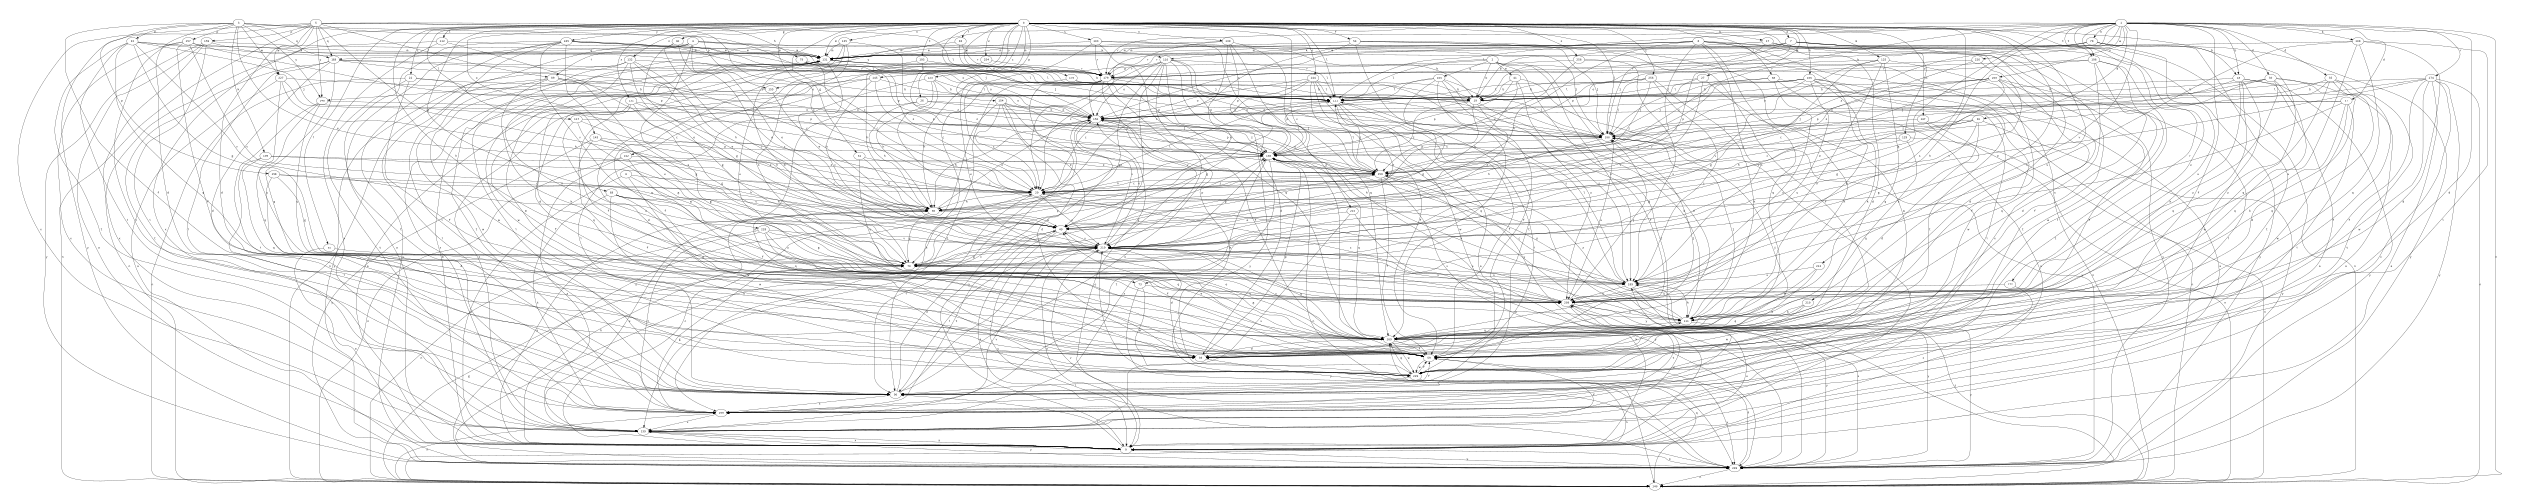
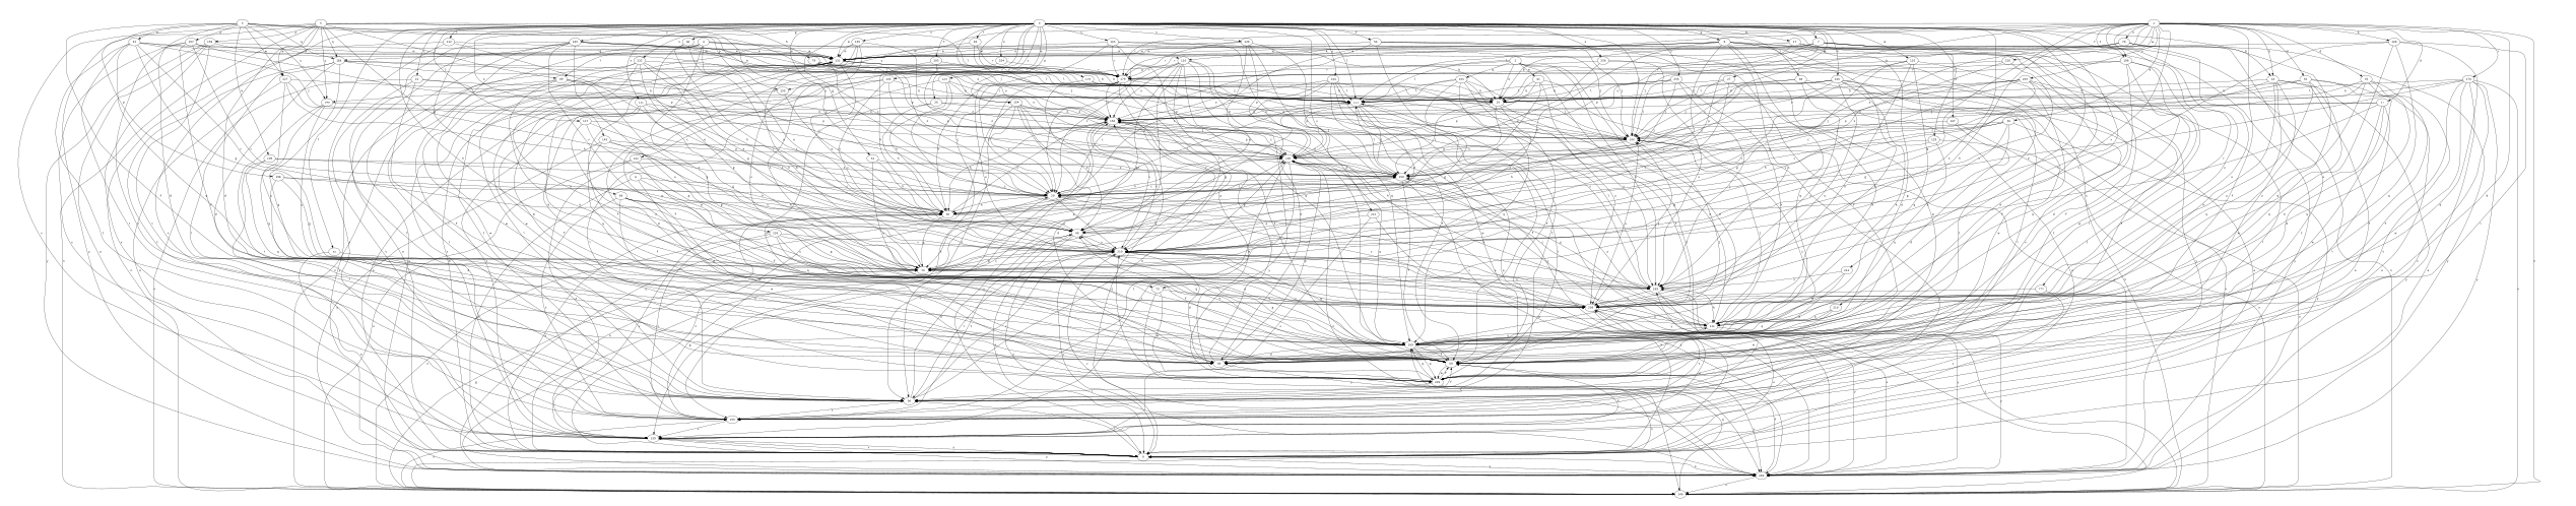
  strict digraph {
    fontname="Source Code Pro"
    node [fontname="Source Code Pro"]
    edge [fontname="Source Code Pro"]
    0
    7
    8
    17
    18
    22
    26
    27
    29
    54
    60
    61
    68
    73
    83
    85
    88
    100
    106
    112
    117
    121
    123
    125
    129
    131
    132
    135
    139
    142
    143
    144
    145
    147
    150
    154
    170
    n38 [label=103]
    189
    193
    198
    210
    212
    215
    231
    239
    245
    254
    256
    258
    39
    140
    179
    219
    249
    90
    160
    199
    110
    80
    111
    169
    19
    9
    229
    59
    259
    70
    49
    209
    1
    30
    35
    36
    37
    78
    108
    172
    174
    200
    226
    248
    2
    41
    155
    165
    3
    43
    109
    157
    158
    168
    227
    4
    89
    5
    79
    159
    6
    228
    0 -> 7 [label=a]
+   0 -> 8 [label=a]
    0 -> 17 [label=b]
    0 -> 18 [label=b]
    0 -> 22 [label=c]
    0 -> 26 [label=c]
    0 -> 27 [label=c]
    0 -> 29 [label=c]
    0 -> 54 [label=f]
    0 -> 60 [label=g]
    0 -> 61 [label=g]
    0 -> 68 [label=g]
    0 -> 73 [label=h]
    0 -> 83 [label=i]
    0 -> 85 [label=i]
    0 -> 88 [label=i]
    0 -> 100 [label=j]
    0 -> 106 [label=k]
    0 -> 112 [label=l]
    0 -> 117 [label=l]
    0 -> 121 [label=l]
    0 -> 123 [label=m]
    0 -> 125 [label=m]
    0 -> 129 [label=m]
    0 -> 131 [label=m]
    0 -> 132 [label=n]
    0 -> 135 [label=n]
    0 -> 139 [label=n]
    0 -> 142 [label=o]
    0 -> 143 [label=o]
    0 -> 144 [label=o]
    0 -> 145 [label=o]
    0 -> 147 [label=o]
    0 -> 150 [label=o]
    0 -> 154 [label=p]
    0 -> 170 [label=r]
    0 -> n38 [label=s]
    0 -> 189 [label=s]
    0 -> 193 [label=t]
    0 -> 198 [label=t]
    0 -> 210 [label=v]
    0 -> 212 [label=v]
    0 -> 215 [label=v]
    0 -> 231 [label=x]
    0 -> 239 [label=x]
    0 -> 245 [label=y]
    0 -> 254 [label=z]
    0 -> 256 [label=z]
    0 -> 258 [label=z]
    7 -> 131 [label=m]
    7 -> 39 [label=d]
    7 -> 140 [label=n]
    7 -> 179 [label=r]
    7 -> 219 [label=v]
    7 -> 249 [label=y]
    7 -> 90 [label=i]
    7 -> 160 [label=p]
    8 -> 131 [label=m]
    8 -> 150 [label=o]
    8 -> 189 [label=s]
    8 -> 239 [label=x]
    8 -> 219 [label=v]
    8 -> 249 [label=y]
    8 -> 199 [label=t]
    8 -> 110 [label=k]
    8 -> 80 [label=h]
    8 -> 111 [label=k]
    8 -> 169 [label=q]
    17 -> 100 [label=j]
    17 -> 131 [label=m]
    17 -> 39 [label=d]
    17 -> 249 [label=y]
    17 -> 199 [label=t]
    18 -> 29 [label=c]
    18 -> 249 [label=y]
    18 -> 111 [label=k]
    18 -> 169 [label=q]
    18 -> 19 [label=b]
    18 -> 9 [label=a]
    18 -> 229 [label=w]
    22 -> 140 [label=n]
    22 -> 160 [label=p]
    22 -> 199 [label=t]
    22 -> 19 [label=b]
    22 -> 59 [label=f]
    26 -> 150 [label=o]
    26 -> 39 [label=d]
    26 -> 80 [label=h]
    26 -> 259 [label=z]
    27 -> 100 [label=j]
    27 -> 121 [label=l]
    27 -> 219 [label=v]
    27 -> 111 [label=k]
    29 -> 121 [label=l]
    29 -> 219 [label=v]
    29 -> 90 [label=i]
    29 -> 80 [label=h]
    29 -> 259 [label=z]
    54 -> 29 [label=c]
    54 -> 100 [label=j]
    54 -> 131 [label=m]
    54 -> 199 [label=t]
    54 -> 229 [label=w]
    54 -> 59 [label=f]
    60 -> 131 [label=m]
    60 -> 219 [label=v]
    60 -> 70 [label=g]
    60 -> 49 [label=e]
    61 -> 80 [label=h]
    61 -> 259 [label=z]
    61 -> 209 [label=u]
    68 -> 219 [label=v]
    68 -> 199 [label=t]
    68 -> 80 [label=h]
    68 -> 169 [label=q]
    68 -> 229 [label=w]
    68 -> 209 [label=u]
    73 -> 249 [label=y]
    73 -> 229 [label=w]
    73 -> 209 [label=u]
    83 -> 100 [label=j]
    83 -> 131 [label=m]
    83 -> 179 [label=r]
    85 -> 9 [label=a]
    85 -> 70 [label=g]
    88 -> 121 [label=l]
    88 -> 140 [label=n]
    88 -> 19 [label=b]
    88 -> 9 [label=a]
    88 -> 209 [label=u]
    100 -> 160 [label=p]
    100 -> 80 [label=h]
    100 -> 209 [label=u]
    106 -> 100 [label=j]
    106 -> 121 [label=l]
    106 -> 90 [label=i]
    106 -> 160 [label=p]
    106 -> 111 [label=k]
    106 -> 9 [label=a]
    106 -> 229 [label=w]
    106 -> 259 [label=z]
    106 -> 209 [label=u]
    112 -> 131 [label=m]
    112 -> 239 [label=x]
    112 -> 140 [label=n]
    112 -> 49 [label=e]
    117 -> 100 [label=j]
    117 -> 80 [label=h]
    117 -> 70 [label=g]
    117 -> 209 [label=u]
    121 -> 150 [label=o]
    121 -> 90 [label=i]
    121 -> 59 [label=f]
    121 -> 259 [label=z]
    121 -> 49 [label=e]
    123 -> 121 [label=l]
    123 -> 150 [label=o]
    123 -> 189 [label=s]
    123 -> 90 [label=i]
    123 -> 80 [label=h]
    125 -> 179 [label=r]
    125 -> 219 [label=v]
    125 -> 169 [label=q]
    125 -> 59 [label=f]
    125 -> 70 [label=g]
    125 -> 209 [label=u]
    129 -> 140 [label=n]
    129 -> 160 [label=p]
    129 -> 169 [label=q]
    129 -> 70 [label=g]
    131 -> 121 [label=l]
    131 -> 239 [label=x]
    131 -> 179 [label=r]
    131 -> 90 [label=i]
    131 -> 19 [label=b]
    131 -> 229 [label=w]
    131 -> 59 [label=f]
    131 -> 49 [label=e]
    132 -> 179 [label=r]
    132 -> 249 [label=y]
    132 -> 80 [label=h]
    132 -> 229 [label=w]
    132 -> 70 [label=g]
    132 -> 49 [label=e]
    132 -> 209 [label=u]
    135 -> 131 [label=m]
    135 -> 189 [label=s]
    135 -> 39 [label=d]
    135 -> 199 [label=t]
    135 -> 259 [label=z]
    135 -> 209 [label=u]
    139 -> 29 [label=c]
    139 -> 131 [label=m]
    139 -> 249 [label=y]
    139 -> 160 [label=p]
    139 -> 169 [label=q]
    139 -> 49 [label=e]
    142 -> 239 [label=x]
    142 -> 140 [label=n]
    142 -> 59 [label=f]
    142 -> 259 [label=z]
    143 -> 29 [label=c]
    143 -> 249 [label=y]
    143 -> 160 [label=p]
    143 -> 59 [label=f]
    143 -> 70 [label=g]
    144 -> 29 [label=c]
    144 -> 121 [label=l]
    144 -> 150 [label=o]
    144 -> 189 [label=s]
    144 -> 9 [label=a]
    144 -> 229 [label=w]
    144 -> 59 [label=f]
    144 -> 70 [label=g]
    145 -> 29 [label=c]
    145 -> 239 [label=x]
    145 -> 39 [label=d]
    145 -> 219 [label=v]
    145 -> 19 [label=b]
    147 -> 100 [label=j]
    147 -> 39 [label=d]
    147 -> 140 [label=n]
    150 -> 100 [label=j]
    150 -> 160 [label=p]
    150 -> 80 [label=h]
    150 -> 9 [label=a]
    150 -> 229 [label=w]
    154 -> 29 [label=c]
    154 -> 150 [label=o]
    154 -> 39 [label=d]
    154 -> 219 [label=v]
    154 -> 249 [label=y]
    154 -> 160 [label=p]
    154 -> 49 [label=e]
    170 -> 29 [label=c]
    170 -> 100 [label=j]
    170 -> 19 [label=b]
    n38 -> 100 [label=j]
    n38 -> 131 [label=m]
    n38 -> 179 [label=r]
    n38 -> 169 [label=q]
    n38 -> 259 [label=z]
    n38 -> 209 [label=u]
    189 -> 29 [label=c]
    189 -> 121 [label=l]
    189 -> 219 [label=v]
    189 -> 249 [label=y]
    189 -> 111 [label=k]
    189 -> 209 [label=u]
    193 -> 179 [label=r]
    193 -> 80 [label=h]
    193 -> 259 [label=z]
    198 -> 150 [label=o]
    198 -> 39 [label=d]
    198 -> 179 [label=r]
    198 -> 199 [label=t]
    198 -> 229 [label=w]
    198 -> 59 [label=f]
    210 -> 111 [label=k]
    210 -> 169 [label=q]
    210 -> 229 [label=w]
    212 -> 189 [label=s]
    212 -> 39 [label=d]
    212 -> 111 [label=k]
    215 -> 239 [label=x]
    215 -> 249 [label=y]
    215 -> 49 [label=e]
    231 -> 29 [label=c]
    231 -> 150 [label=o]
    231 -> 169 [label=q]
    231 -> 59 [label=f]
    231 -> 70 [label=g]
-   239 -> 219 [label=v]
    239 -> 249 [label=y]
    239 -> 9 [label=a]
    239 -> 59 [label=f]
    239 -> 209 [label=u]
    245 -> 100 [label=j]
    245 -> 121 [label=l]
    245 -> 131 [label=m]
    245 -> 150 [label=o]
    245 -> 249 [label=y]
    245 -> 90 [label=i]
    245 -> 199 [label=t]
    245 -> 169 [label=q]
    245 -> 9 [label=a]
    245 -> 209 [label=u]
    254 -> 179 [label=r]
    254 -> 59 [label=f]
    256 -> 100 [label=j]
    256 -> 121 [label=l]
    256 -> 189 [label=s]
    256 -> 111 [label=k]
    256 -> 19 [label=b]
    256 -> 259 [label=z]
    258 -> 189 [label=s]
    258 -> 140 [label=n]
    258 -> 179 [label=r]
    258 -> 259 [label=z]
    39 -> 100 [label=j]
    39 -> 131 [label=m]
+   39 -> 150 [label=o]
    39 -> 140 [label=n]
    39 -> 160 [label=p]
    140 -> 189 [label=s]
    140 -> 169 [label=q]
    140 -> 259 [label=z]
    140 -> 70 [label=g]
    179 -> 150 [label=o]
    179 -> 189 [label=s]
    179 -> 239 [label=x]
    179 -> 219 [label=v]
    179 -> 90 [label=i]
    179 -> 199 [label=t]
    179 -> 80 [label=h]
    179 -> 19 [label=b]
    179 -> 59 [label=f]
    219 -> 150 [label=o]
    219 -> 189 [label=s]
    219 -> 39 [label=d]
    219 -> 90 [label=i]
    219 -> 160 [label=p]
    219 -> 169 [label=q]
    219 -> 9 [label=a]
    219 -> 70 [label=g]
    249 -> 150 [label=o]
    249 -> 189 [label=s]
    249 -> 140 [label=n]
    249 -> 219 [label=v]
    249 -> 9 [label=a]
    249 -> 59 [label=f]
    90 -> 150 [label=o]
    90 -> 219 [label=v]
    90 -> 199 [label=t]
    90 -> 59 [label=f]
    90 -> 49 [label=e]
    160 -> 121 [label=l]
    160 -> 239 [label=x]
    160 -> 140 [label=n]
    160 -> 199 [label=t]
    160 -> 80 [label=h]
    160 -> 111 [label=k]
    160 -> 169 [label=q]
    160 -> 259 [label=z]
    199 -> 239 [label=x]
    199 -> 140 [label=n]
    199 -> 70 [label=g]
    110 -> 29 [label=c]
-   110 -> 121 [label=l]
    110 -> 150 [label=o]
    110 -> 39 [label=d]
    110 -> 179 [label=r]
    110 -> 219 [label=v]
    110 -> 249 [label=y]
    110 -> 160 [label=p]
    110 -> 111 [label=k]
    110 -> 70 [label=g]
    110 -> 49 [label=e]
    80 -> 150 [label=o]
    80 -> 239 [label=x]
    80 -> 9 [label=a]
    80 -> 70 [label=g]
    80 -> 49 [label=e]
    111 -> 100 [label=j]
    111 -> 249 [label=y]
    111 -> 160 [label=p]
    111 -> 169 [label=q]
    111 -> 259 [label=z]
    169 -> 100 [label=j]
    169 -> 39 [label=d]
    169 -> 219 [label=v]
    169 -> 229 [label=w]
    169 -> 59 [label=f]
    169 -> 70 [label=g]
    169 -> 49 [label=e]
    19 -> 29 [label=c]
    19 -> 150 [label=o]
    19 -> 111 [label=k]
    19 -> 259 [label=z]
    19 -> 49 [label=e]
    9 -> 29 [label=c]
    9 -> 100 [label=j]
    9 -> 131 [label=m]
    9 -> 150 [label=o]
    9 -> 239 [label=x]
    9 -> 249 [label=y]
    9 -> 90 [label=i]
    9 -> 80 [label=h]
    9 -> 209 [label=u]
    229 -> 219 [label=v]
    229 -> 249 [label=y]
    229 -> 90 [label=i]
    229 -> 169 [label=q]
    229 -> 59 [label=f]
    59 -> 160 [label=a]
    59 -> 111 [label=k]
    59 -> 229 [label=w]
    59 -> 49 [label=e]
    259 -> 29 [label=c]
    259 -> 121 [label=l]
    259 -> 150 [label=o]
    259 -> 249 [label=y]
    259 -> 9 [label=a]
    259 -> 59 [label=f]
    259 -> 70 [label=g]
    70 -> 131 [label=m]
    70 -> 189 [label=s]
    70 -> 160 [label=p]
    49 -> 219 [label=v]
    49 -> 249 [label=y]
    49 -> 160 [label=p]
    49 -> 199 [label=t]
    49 -> 9 [label=a]
    209 -> 29 [label=c]
    209 -> 100 [label=j]
    209 -> 219 [label=v]
    209 -> 249 [label=y]
    209 -> 199 [label=t]
    209 -> 111 [label=k]
    1 -> 18 [label=b]
    1 -> 29 [label=c]
    1 -> 73 [label=h]
    1 -> 121 [label=l]
    1 -> 198 [label=t]
    1 -> 39 [label=d]
    1 -> 140 [label=n]
    1 -> 179 [label=r]
    1 -> 219 [label=v]
    1 -> 19 [label=b]
    1 -> 59 [label=f]
    1 -> 259 [label=z]
    1 -> 70 [label=g]
    1 -> 209 [label=u]
    1 -> 30 [label=d]
    1 -> 35 [label=d]
    1 -> 36 [label=d]
    1 -> 37 [label=d]
    1 -> 78 [label=h]
    1 -> 108 [label=k]
    1 -> 172 [label=r]
    1 -> 174 [label=r]
    1 -> 200 [label=u]
    1 -> 226 [label=w]
    1 -> 248 [label=y]
    30 -> 100 [label=j]
    30 -> 39 [label=d]
    30 -> 169 [label=q]
    30 -> 19 [label=b]
    30 -> 9 [label=a]
-   30 -> 49 [label=e]
    30 -> 209 [label=u]
    35 -> 199 [label=t]
    35 -> 169 [label=q]
    35 -> 19 [label=b]
    35 -> 59 [label=f]
    35 -> 259 [label=z]
    35 -> 209 [label=u]
    36 -> 29 [label=c]
    36 -> 100 [label=j]
    36 -> 189 [label=s]
    36 -> 249 [label=y]
    36 -> 80 [label=h]
    36 -> 70 [label=g]
    37 -> 100 [label=j]
    37 -> 150 [label=o]
    37 -> 189 [label=s]
    37 -> 90 [label=i]
    37 -> 111 [label=k]
    37 -> 229 [label=w]
    78 -> 131 [label=m]
    78 -> 179 [label=r]
    78 -> 199 [label=t]
    78 -> 169 [label=q]
    78 -> 19 [label=b]
    78 -> 209 [label=u]
    108 -> 131 [label=m]
    108 -> 189 [label=s]
    108 -> 39 [label=d]
    108 -> 90 [label=i]
    108 -> 169 [label=q]
    108 -> 209 [label=u]
    172 -> 239 [label=x]
    172 -> 209 [label=u]
    174 -> 121 [label=l]
    174 -> 239 [label=x]
    174 -> 140 [label=n]
    174 -> 249 [label=y]
    174 -> 9 [label=a]
    174 -> 229 [label=w]
    174 -> 59 [label=f]
    174 -> 259 [label=z]
    174 -> 49 [label=e]
    200 -> 150 [label=o]
    200 -> 219 [label=v]
    200 -> 90 [label=i]
    200 -> 160 [label=p]
    200 -> 169 [label=q]
    200 -> 19 [label=b]
    200 -> 59 [label=f]
    200 -> 70 [label=g]
    226 -> 179 [label=r]
    226 -> 219 [label=v]
    226 -> 259 [label=z]
    248 -> 150 [label=o]
    248 -> 90 [label=i]
    248 -> 169 [label=q]
    248 -> 209 [label=u]
    2 -> 121 [label=l]
    2 -> 189 [label=s]
    2 -> 39 [label=d]
    2 -> 199 [label=t]
    2 -> 19 [label=b]
    2 -> 41 [label=e]
    2 -> 155 [label=p]
    2 -> 165 [label=q]
    41 -> 249 [label=y]
    41 -> 160 [label=p]
    41 -> 80 [label=h]
    41 -> 19 [label=b]
    41 -> 59 [label=f]
    155 -> 80 [label=h]
    155 -> 9 [label=a]
    165 -> 100 [label=j]
    165 -> 121 [label=l]
    165 -> 160 [label=p]
    165 -> 169 [label=q]
    165 -> 59 [label=f]
    165 -> 70 [label=g]
    165 -> 209 [label=u]
    3 -> 100 [label=j]
    3 -> 39 [label=d]
    3 -> 59 [label=f]
-   3 -> 49 [label=e]
+   3 -> 154 [label=e]
    3 -> 248 [label=y]
    3 -> 155 [label=p]
    3 -> 43 [label=e]
    3 -> 109 [label=k]
    3 -> 157 [label=p]
    3 -> 158 [label=p]
    3 -> 168 [label=q]
    3 -> 227 [label=w]
    43 -> 100 [label=j]
    43 -> 121 [label=l]
    43 -> 131 [label=m]
    43 -> 219 [label=v]
    43 -> 90 [label=i]
    43 -> 199 [label=t]
    43 -> 169 [label=q]
    43 -> 70 [label=g]
    109 -> 219 [label=v]
    109 -> 90 [label=i]
    109 -> 169 [label=q]
    109 -> 259 [label=z]
    157 -> 131 [label=m]
    157 -> 239 [label=x]
    157 -> 219 [label=v]
    157 -> 90 [label=i]
    157 -> 160 [label=p]
    157 -> 59 [label=f]
    158 -> 29 [label=c]
    158 -> 39 [label=d]
    158 -> 80 [label=h]
    158 -> 70 [label=g]
    168 -> 29 [label=c]
    168 -> 150 [label=o]
    168 -> 39 [label=d]
    168 -> 179 [label=r]
    168 -> 90 [label=i]
    168 -> 199 [label=t]
    168 -> 169 [label=q]
    227 -> 29 [label=c]
    227 -> 80 [label=h]
    227 -> 19 [label=b]
    227 -> 9 [label=a]
    227 -> 209 [label=u]
    4 -> 131 [label=m]
    4 -> 189 [label=s]
    4 -> 140 [label=n]
    4 -> 110 [label=k]
    4 -> 19 [label=b]
    4 -> 49 [label=e]
    4 -> 168 [label=q]
    4 -> 89 [label=i]
    89 -> 121 [label=l]
    89 -> 90 [label=i]
    89 -> 160 [label=p]
    89 -> 111 [label=k]
    89 -> 229 [label=w]
    89 -> 70 [label=g]
    5 -> 29 [label=c]
    5 -> 121 [label=l]
    5 -> 239 [label=x]
    5 -> 39 [label=d]
    5 -> 140 [label=n]
    5 -> 219 [label=v]
    5 -> 249 [label=y]
    5 -> 248 [label=y]
    5 -> 168 [label=q]
    5 -> 227 [label=w]
    5 -> 89 [label=i]
    5 -> 79 [label=h]
    5 -> 159 [label=p]
    79 -> 29 [label=c]
    79 -> 121 [label=l]
    79 -> 179 [label=r]
    79 -> 160 [label=p]
+   79 -> 19 [label=b]
    79 -> 259 [label=z]
    159 -> 131 [label=m]
    159 -> 239 [label=x]
    159 -> 249 [label=y]
    159 -> 90 [label=i]
    159 -> 160 [label=p]
    159 -> 9 [label=a]
    6 -> 29 [label=c]
    6 -> 9 [label=a]
    6 -> 229 [label=w]
    6 -> 228 [label=w]
    228 -> 140 [label=n]
    228 -> 219 [label=v]
    228 -> 199 [label=t]
    228 -> 169 [label=q]
    228 -> 59 [label=f]
    228 -> 70 [label=g]
  }
